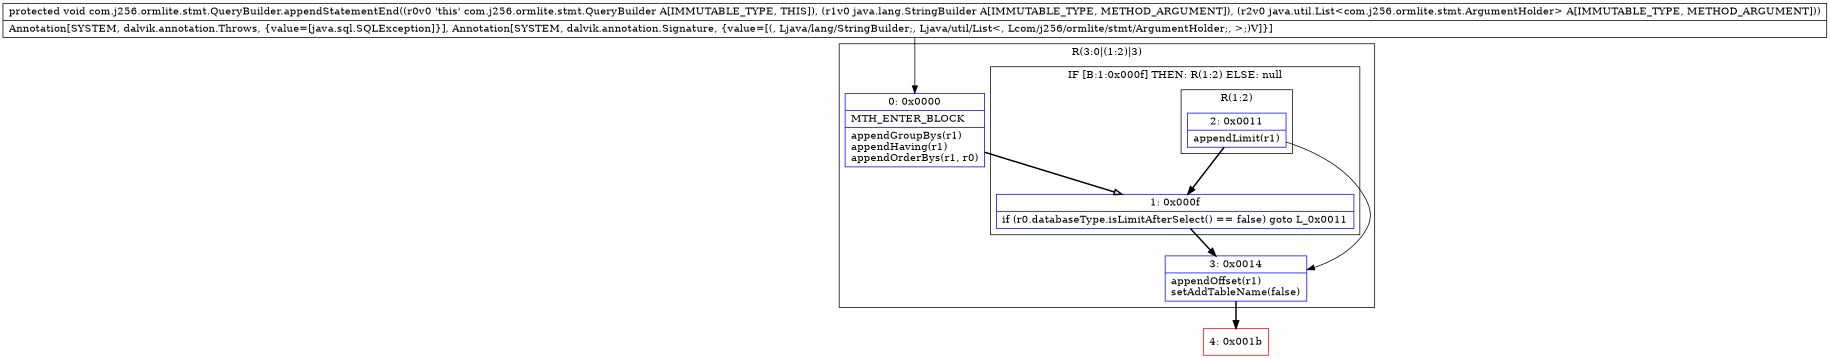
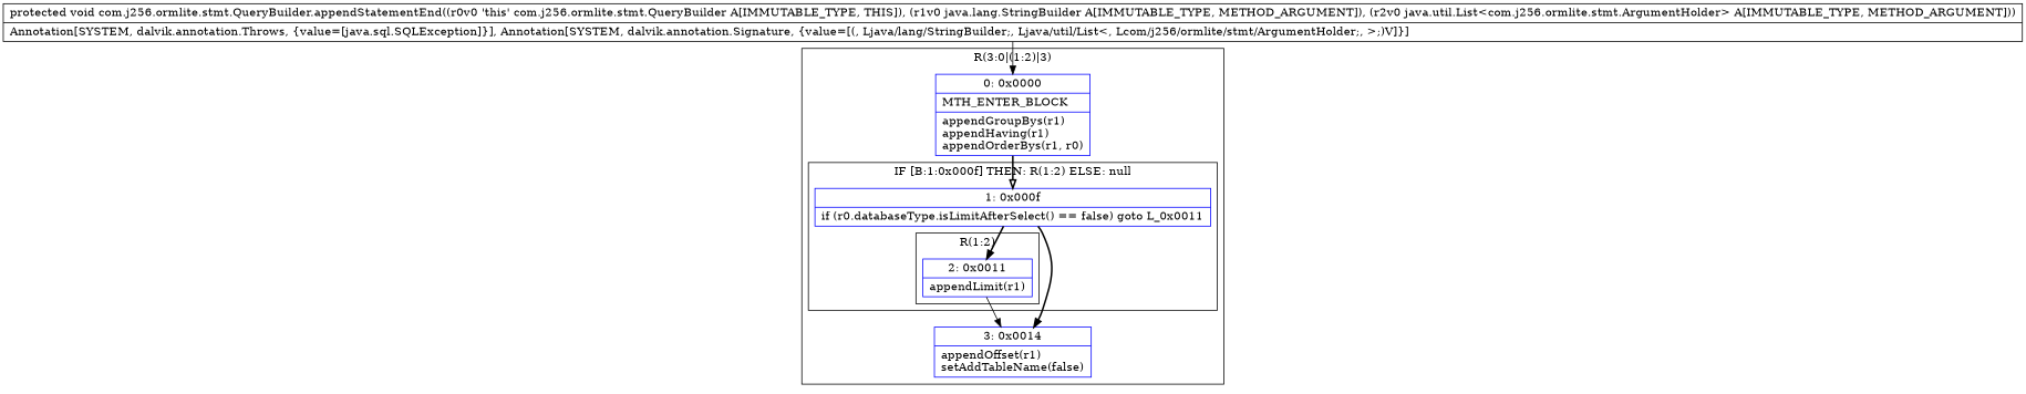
  digraph {
    node [color=blue shape=record]
    edge [arrowhead=normal style=bold]
    n1 [label="{2\:\ 0x0011|appendLimit(r1)\l}"]
    n2 [label="{1\:\ 0x000f|if (r0.databaseType.isLimitAfterSelect() == false) goto L_0x0011\l}"]
    n3 [label="{0\:\ 0x0000|MTH_ENTER_BLOCK\l|appendGroupBys(r1)\lappendHaving(r1)\lappendOrderBys(r1, r0)\l}"]
    n4 [label="{3\:\ 0x0014|appendOffset(r1)\lsetAddTableName(false)\l}"]
-   n5 [color=red label="{4\:\ 0x001b}"]
    n6 [label="{protected void com.j256.ormlite.stmt.QueryBuilder.appendStatementEnd((r0v0 'this' com.j256.ormlite.stmt.QueryBuilder A[IMMUTABLE_TYPE, THIS]), (r1v0 java.lang.StringBuilder A[IMMUTABLE_TYPE, METHOD_ARGUMENT]), (r2v0 java.util.List\<com.j256.ormlite.stmt.ArgumentHolder\> A[IMMUTABLE_TYPE, METHOD_ARGUMENT]))  | Annotation[SYSTEM, dalvik.annotation.Throws, \{value=[java.sql.SQLException]\}], Annotation[SYSTEM, dalvik.annotation.Signature, \{value=[(, Ljava\/lang\/StringBuilder;, Ljava\/util\/List\<, Lcom\/j256\/ormlite\/stmt\/ArgumentHolder;, \>;)V]\}]\l}" color=""]
    subgraph cluster_1 {
      label="R(3:0|(1:2)|3)"
      n3
      n4
      subgraph cluster_2 {
        label="IF [B:1:0x000f] THEN: R(1:2) ELSE: null"
        n2
        subgraph cluster_3 {
          label="R(1:2)"
          n1
        }
      }
    }
    n1 -> n4 [style=solid]
-   n1 -> n2
+   n2 -> n1
    n2 -> n4
    n3 -> n2 [arrowhead=onormal]
-   n4 -> n5
    n6 -> n3 [style=solid]
  }
